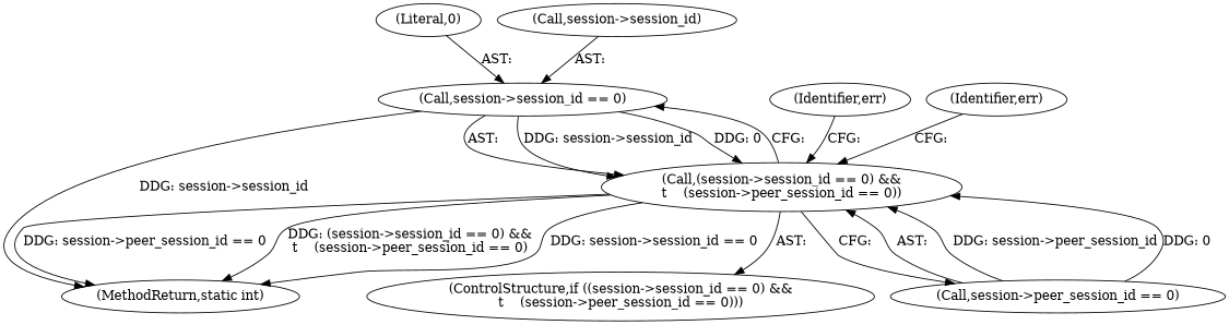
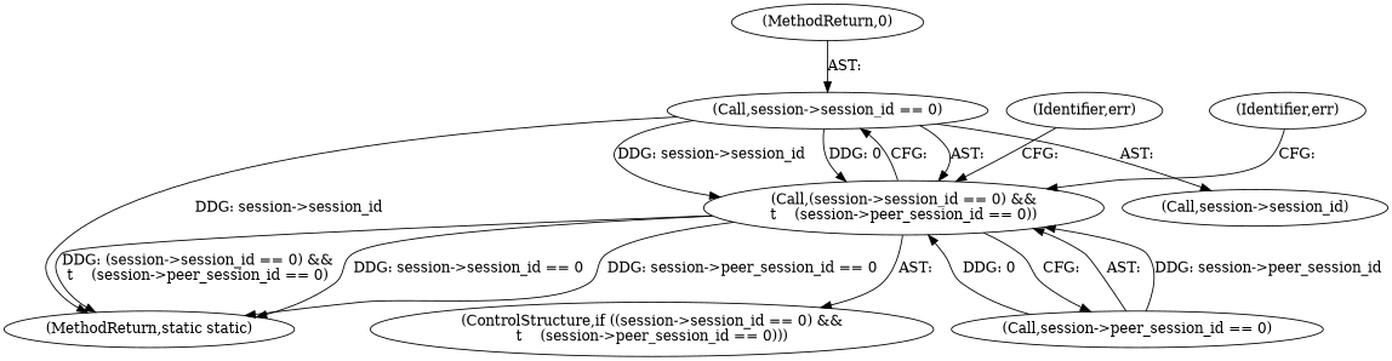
  digraph {
    n1 [label="(Call,session->session_id == 0)"]
    n2 [label="(Call,(session->session_id == 0) &&\n\t    (session->peer_session_id == 0))"]
-   n3 [label="(MethodReturn,static int)"]
+   n3 [label="(MethodReturn,static static)"]
    n4 [label="(ControlStructure,if ((session->session_id == 0) &&\n\t    (session->peer_session_id == 0)))"]
    n5 [label="(Call,session->peer_session_id == 0)"]
-   n6 [label="(Literal,0)"]
+   n6 [label="(MethodReturn,0)"]
    n7 [label="(Identifier,err)"]
    n8 [label="(Call,session->session_id)"]
    n9 [label="(Identifier,err)"]
    n1 -> n2 [label="AST: "]
    n1 -> n2 [label="DDG: session->session_id"]
    n1 -> n2 [label="DDG: 0"]
    n1 -> n3 [label="DDG: session->session_id"]
    n2 -> n1 [label="CFG: "]
    n2 -> n3 [label="DDG: session->peer_session_id == 0"]
    n2 -> n3 [label="DDG: (session->session_id == 0) &&\n\t    (session->peer_session_id == 0)"]
    n2 -> n3 [label="DDG: session->session_id == 0"]
    n2 -> n4 [label="AST: "]
    n2 -> n5 [label="CFG: "]
    n5 -> n2 [label="AST: "]
    n5 -> n2 [label="DDG: session->peer_session_id"]
    n5 -> n2 [label="DDG: 0"]
    n6 -> n1 [label="AST: "]
    n7 -> n2 [label="CFG: "]
-   n8 -> n1 [label="AST: "]
+   n1 -> n8 [label="AST: "]
    n9 -> n2 [label="CFG: "]
  }
